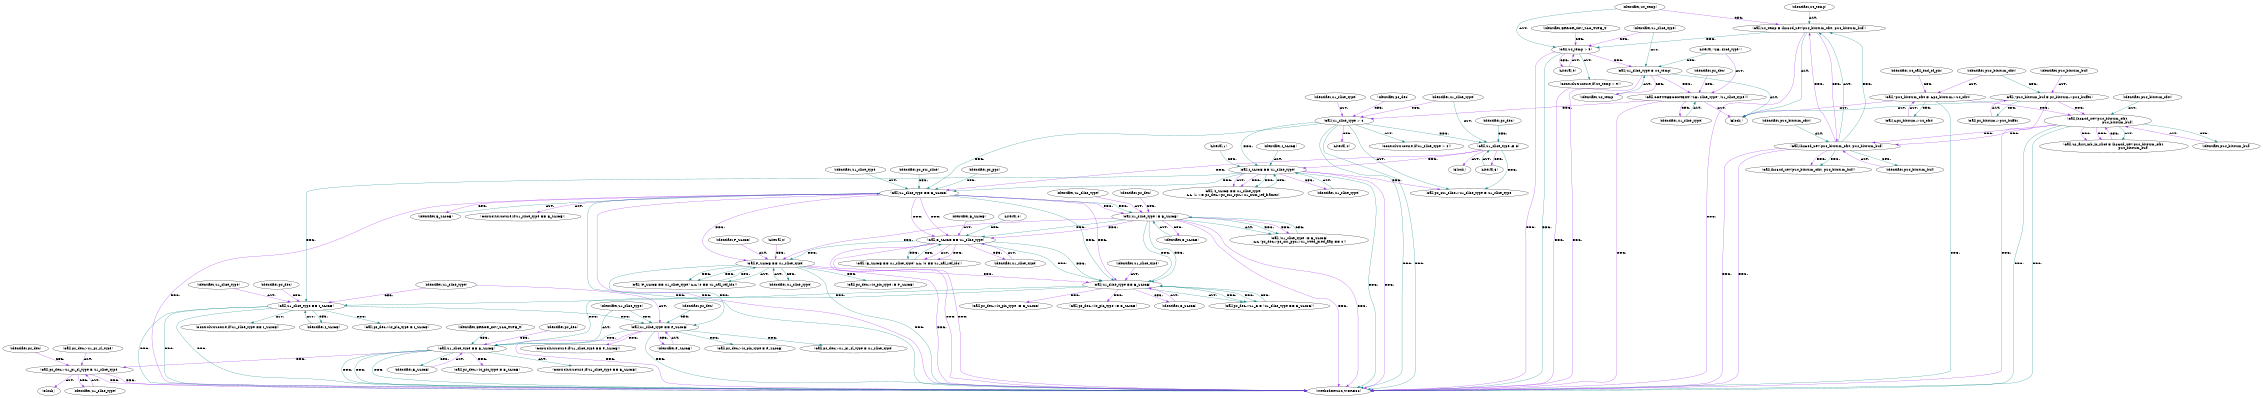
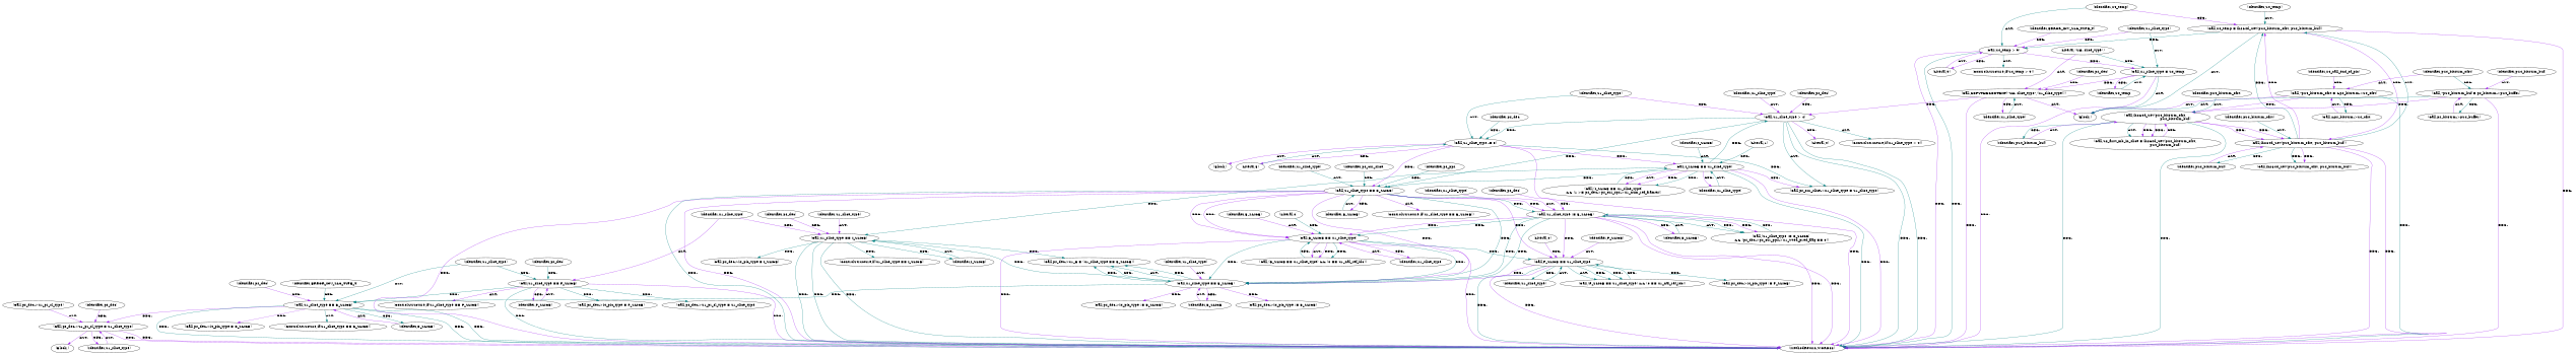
  digraph {
    edge [color=purple]
    n1 [label="(Call,ps_dec->u1_pr_sl_type = u1_slice_type)"]
    n2 [label="(Block,)"]
    n3 [label="(Identifier,u1_slice_type)"]
    n4 [label="(MethodReturn,WORD32)"]
    n5 [label="(Call,u1_slice_type == B_SLICE)"]
    n6 [label="(Call,ps_dec->i4_pic_type = B_SLICE)"]
    n7 [label="(ControlStructure,if(u1_slice_type == B_SLICE))"]
    n8 [label="(Identifier,B_SLICE)"]
    n9 [label="(Call,u1_slice_type == P_SLICE)"]
    n10 [label="(Call,ps_dec->i4_pic_type = P_SLICE)"]
    n11 [label="(Call,ps_dec->u1_pr_sl_type = u1_slice_type)"]
    n12 [label="(Identifier,P_SLICE)"]
    n13 [label="(ControlStructure,if(u1_slice_type == P_SLICE))"]
    n14 [label="(Call,u1_slice_type == I_SLICE)"]
    n15 [label="(ControlStructure,if(u1_slice_type == I_SLICE))"]
    n16 [label="(Identifier,I_SLICE)"]
    n17 [label="(Call,ps_dec->i4_pic_type = I_SLICE)"]
    n18 [label="(Call,u1_slice_type == B_SLICE)"]
    n19 [label="(Call,ps_dec->i4_pic_type != B_SLICE)"]
    n20 [label="(Call,ps_dec->i4_pic_type != B_SLICE)"]
    n21 [label="(Identifier,B_SLICE)"]
    n22 [label="(Call,ps_dec->u1_B = (u1_slice_type == B_SLICE))"]
    n23 [label="(Call,P_SLICE == u1_slice_type)"]
    n24 [label="(Identifier,u1_slice_type)"]
    n25 [label="(Call,(P_SLICE == u1_slice_type) && (0 == u1_nal_ref_idc))"]
    n26 [label="(Call,ps_dec->i4_pic_type != P_SLICE)"]
    n27 [label="(Call,B_SLICE == u1_slice_type)"]
    n28 [label="(Call,(B_SLICE == u1_slice_type) && (0 == u1_nal_ref_idc))"]
    n29 [label="(Identifier,u1_slice_type)"]
    n30 [label="(Call,u1_slice_type == B_SLICE)"]
    n31 [label="(Call,u1_slice_type != B_SLICE)"]
    n32 [label="(Identifier,B_SLICE)"]
    n33 [label="(ControlStructure,if(u1_slice_type == B_SLICE))"]
    n34 [label="(Identifier,B_SLICE)"]
    n35 [label="(Call,(u1_slice_type != B_SLICE)\n && (ps_dec->ps_cur_pps->u1_wted_pred_flag == 0))"]
    n36 [label="(Call,u1_slice_type > 4)"]
    n37 [label="(Call,u1_slice_type -= 5)"]
    n38 [label="(Call,I_SLICE == u1_slice_type)"]
    n39 [label="(Call,ps_cur_slice->u1_slice_type = u1_slice_type)"]
    n40 [label="(Literal,4)"]
    n41 [label="(ControlStructure,if(u1_slice_type > 4))"]
    n42 [label="(Block,)"]
    n43 [label="(Literal,5)"]
    n44 [label="(Call,(I_SLICE == u1_slice_type)\n && (1 >= ps_dec->ps_cur_sps->u1_num_ref_frames))"]
    n45 [label="(Identifier,u1_slice_type)"]
    n46 [label="(Call,COPYTHECONTEXT(\"SH: slice_type\",(u1_slice_type)))"]
    n47 [label="(Block,)"]
    n48 [label="(Identifier,u1_slice_type)"]
    n49 [label="(Call,u1_slice_type = u4_temp)"]
    n50 [label="(Identifier,u4_temp)"]
    n51 [label="(Call,u4_temp > 9)"]
    n52 [label="(Literal,9)"]
    n53 [label="(ControlStructure,if(u4_temp > 9))"]
    n54 [label="(Call,u4_temp = ih264d_uev(pu4_bitstrm_ofst, pu4_bitstrm_buf))"]
    n55 [label="(Call,ih264d_uev(pu4_bitstrm_ofst, pu4_bitstrm_buf))"]
    n56 [label="(Identifier,pu4_bitstrm_buf)"]
    n57 [label="(Call,ih264d_uev(pu4_bitstrm_ofst, pu4_bitstrm_buf))"]
    n58 [label="(Call,ih264d_uev(pu4_bitstrm_ofst,\n                                     pu4_bitstrm_buf))"]
    n59 [label="(Call,u2_first_mb_in_slice = ih264d_uev(pu4_bitstrm_ofst,\n                                     pu4_bitstrm_buf))"]
    n60 [label="(Identifier,pu4_bitstrm_buf)"]
    n61 [label="(Call,*pu4_bitstrm_ofst = &ps_bitstrm->u4_ofst)"]
    n62 [label="(Call,&ps_bitstrm->u4_ofst)"]
    n63 [label="(Call,*pu4_bitstrm_buf = ps_bitstrm->pu4_buffer)"]
    n64 [label="(Call,ps_bitstrm->pu4_buffer)"]
    n65 [label="(Identifier,u4_temp)"]
    n66 [label="(Call,ps_dec->u1_pr_sl_type)"]
    n67 [label="(Identifier,ps_dec)"]
    n68 [label="(Identifier,ps_dec)"]
    n69 [label="(Identifier,P_SLICE)"]
    n70 [label="(Identifier,ps_dec)"]
    n71 [label="(Identifier,u1_slice_type)"]
    n72 [label="(Identifier,I_SLICE)"]
    n73 [label="(Identifier,u1_slice_type)"]
    n74 [label="(Identifier,ps_dec)"]
    n75 [label="(Identifier,pu4_bitstrm_ofst)"]
    n76 [label="(Identifier,u1_slice_type)"]
    n77 [label="(Literal,0)"]
    n78 [label="(Identifier,ERROR_INV_SLC_TYPE_T)"]
    n79 [label="(Identifier,u4_call_end_of_pic)"]
    n80 [label="(Identifier,ps_cur_slice)"]
    n81 [label="(Identifier,ERROR_INV_SLC_TYPE_T)"]
    n82 [label="(Identifier,ps_dec)"]
    n83 [label="(Identifier,B_SLICE)"]
    n84 [label="(Identifier,u1_slice_type)"]
    n85 [label="(Identifier,ps_dec)"]
    n86 [label="(Identifier,ps_pps)"]
    n87 [label="(Literal,0)"]
    n88 [label="(Identifier,u1_slice_type)"]
    n89 [label="(Identifier,u4_temp)"]
    n90 [label="(Identifier,u1_slice_type)"]
    n91 [label="(Identifier,ps_dec)"]
    n92 [label="(Identifier,pu4_bitstrm_ofst)"]
    n93 [label="(Identifier,u1_slice_type)"]
    n94 [label="(Identifier,ps_dec)"]
    n95 [label="(Identifier,pu4_bitstrm_ofst)"]
    n96 [label="(Literal,1)"]
    n97 [label="(Identifier,u1_slice_type)"]
    n98 [label="(Identifier,pu4_bitstrm_buf)"]
    n99 [label="(Literal,\"SH: slice_type\")"]
    n100 [label="(Identifier,u1_slice_type)"]
    n1 -> n2 [label="AST: "]
    n1 -> n3 [label="CFG: "]
    n1 -> n4 [label="DDG: "]
    n1 -> n4 [label="DDG: "]
    n3 -> n1 [label="AST: "]
    n5 -> n1 [label="DDG: "]
    n5 -> n4 [color=teal label="DDG: "]
    n5 -> n4 [color=teal label="DDG: "]
    n5 -> n4 [color=teal label="DDG: "]
    n5 -> n6 [label="DDG: "]
    n5 -> n7 [color=teal label="AST: "]
    n5 -> n8 [color=teal label="CFG: "]
    n8 -> n5 [label="AST: "]
    n9 -> n4 [label="DDG: "]
    n9 -> n4 [color=teal label="DDG: "]
    n9 -> n5 [color=teal label="DDG: "]
    n9 -> n10 [color=teal label="DDG: "]
    n9 -> n11 [color=teal label="DDG: "]
    n9 -> n12 [label="CFG: "]
-   n9 -> n13 [label="DDG: "]
+   n9 -> n13 [label="AST: "]
    n12 -> n9 [label="AST: "]
    n14 -> n4 [color=teal label="DDG: "]
    n14 -> n4 [color=teal label="DDG: "]
    n14 -> n4 [color=teal label="DDG: "]
-   n14 -> n9 [color=teal label="DDG: "]
-   n14 -> n15 [color=teal label="AST: "]
+   n14 -> n22 [color=teal label="DDG: "]
+   n14 -> n15 [color=teal label="DDG: "]
    n14 -> n16 [color=teal label="CFG: "]
    n14 -> n17 [color=teal label="DDG: "]
    n16 -> n14 [color=teal label="AST: "]
    n18 -> n5 [color=teal label="DDG: "]
    n18 -> n14 [color=teal label="DDG: "]
    n18 -> n19 [label="DDG: "]
    n18 -> n20 [label="DDG: "]
    n18 -> n21 [label="CFG: "]
    n18 -> n22 [color=teal label="AST: "]
    n18 -> n22 [color=teal label="DDG: "]
    n18 -> n22 [color=teal label="DDG: "]
    n21 -> n18 [label="AST: "]
    n22 -> n18 [color=teal label="CFG: "]
    n23 -> n4 [color=teal label="DDG: "]
    n23 -> n4 [label="DDG: "]
-   n23 -> n9 [color=teal label="DDG: "]
    n23 -> n18 [label="DDG: "]
    n23 -> n24 [color=teal label="CFG: "]
    n23 -> n25 [color=teal label="AST: "]
    n23 -> n25 [color=teal label="DDG: "]
    n23 -> n25 [color=teal label="DDG: "]
    n23 -> n26 [color=teal label="DDG: "]
    n24 -> n23 [color=teal label="AST: "]
    n25 -> n23 [color=teal label="CFG: "]
    n27 -> n4 [label="DDG: "]
    n27 -> n4 [label="DDG: "]
    n27 -> n18 [color=teal label="DDG: "]
    n27 -> n18 [color=teal label="DDG: "]
    n27 -> n23 [color=teal label="DDG: "]
    n27 -> n28 [label="AST: "]
    n27 -> n28 [label="DDG: "]
    n27 -> n28 [color=teal label="DDG: "]
    n27 -> n29 [label="CFG: "]
    n28 -> n27 [color=teal label="CFG: "]
    n29 -> n27 [label="AST: "]
    n30 -> n4 [label="DDG: "]
    n30 -> n4 [color=teal label="DDG: "]
    n30 -> n4 [label="DDG: "]
    n30 -> n18 [label="DDG: "]
    n30 -> n18 [color=teal label="DDG: "]
    n30 -> n23 [label="DDG: "]
    n30 -> n27 [label="DDG: "]
    n30 -> n27 [label="DDG: "]
    n30 -> n31 [label="DDG: "]
    n30 -> n31 [color=teal label="DDG: "]
    n30 -> n32 [label="CFG: "]
    n30 -> n33 [label="AST: "]
    n31 -> n4 [label="DDG: "]
    n31 -> n4 [label="DDG: "]
    n31 -> n18 [color=teal label="DDG: "]
    n31 -> n18 [color=teal label="DDG: "]
    n31 -> n23 [label="DDG: "]
    n31 -> n27 [color=teal label="DDG: "]
    n31 -> n27 [label="DDG: "]
    n31 -> n34 [label="CFG: "]
    n31 -> n35 [color=teal label="AST: "]
    n31 -> n35 [color=teal label="DDG: "]
    n31 -> n35 [label="DDG: "]
    n32 -> n30 [color=teal label="AST: "]
    n34 -> n31 [color=teal label="AST: "]
    n35 -> n31 [color=teal label="CFG: "]
    n36 -> n4 [color=teal label="DDG: "]
    n36 -> n4 [color=teal label="DDG: "]
    n36 -> n30 [color=teal label="DDG: "]
    n36 -> n37 [color=teal label="DDG: "]
-   n36 -> n38 [color=teal label="DDG: "]
+   n38 -> n36 [color=teal label="DDG: "]
    n36 -> n39 [color=teal label="AST: "]
    n36 -> n40 [label="CFG: "]
    n36 -> n41 [color=teal label="AST: "]
-   n53 -> n4 [label="DDG: "]
+   n37 -> n4 [label="DDG: "]
    n37 -> n30 [label="DDG: "]
    n37 -> n38 [label="DDG: "]
    n37 -> n39 [color=teal label="DDG: "]
    n37 -> n42 [label="AST: "]
    n37 -> n43 [label="CFG: "]
    n38 -> n4 [color=teal label="DDG: "]
    n38 -> n4 [label="DDG: "]
    n38 -> n14 [color=teal label="DDG: "]
    n38 -> n30 [color=teal label="DDG: "]
-   n38 -> n39 [label="DDG: "]
+   n38 -> n39 [label="CFG: "]
    n38 -> n44 [label="AST: "]
    n38 -> n44 [label="DDG: "]
    n38 -> n44 [color=teal label="DDG: "]
    n38 -> n45 [label="CFG: "]
    n43 -> n37 [color=teal label="AST: "]
    n44 -> n38 [color=teal label="CFG: "]
    n45 -> n38 [color=teal label="AST: "]
    n46 -> n4 [label="DDG: "]
    n46 -> n36 [label="DDG: "]
    n46 -> n47 [label="AST: "]
    n46 -> n48 [label="CFG: "]
    n48 -> n46 [color=teal label="AST: "]
    n49 -> n4 [label="DDG: "]
    n49 -> n46 [label="DDG: "]
    n49 -> n47 [color=teal label="AST: "]
    n49 -> n50 [label="CFG: "]
    n50 -> n49 [color=teal label="AST: "]
    n51 -> n4 [label="DDG: "]
    n51 -> n4 [color=teal label="DDG: "]
    n51 -> n49 [label="DDG: "]
    n51 -> n52 [label="CFG: "]
    n51 -> n53 [color=teal label="AST: "]
    n52 -> n51 [label="AST: "]
    n54 -> n4 [label="DDG: "]
    n54 -> n47 [color=teal label="AST: "]
    n54 -> n51 [color=teal label="DDG: "]
    n54 -> n55 [label="CFG: "]
    n55 -> n4 [label="DDG: "]
    n55 -> n4 [label="DDG: "]
    n55 -> n54 [color=teal label="AST: "]
    n55 -> n54 [color=teal label="DDG: "]
    n55 -> n54 [label="DDG: "]
    n55 -> n56 [color=teal label="CFG: "]
    n55 -> n57 [label="DDG: "]
    n55 -> n57 [color=teal label="DDG: "]
    n56 -> n55 [label="AST: "]
    n58 -> n4 [color=teal label="DDG: "]
    n58 -> n4 [color=teal label="DDG: "]
    n58 -> n55 [label="DDG: "]
    n58 -> n55 [label="DDG: "]
    n58 -> n59 [color=teal label="AST: "]
    n58 -> n59 [label="DDG: "]
    n58 -> n59 [label="DDG: "]
    n58 -> n60 [color=teal label="CFG: "]
    n59 -> n58 [label="CFG: "]
    n60 -> n58 [label="AST: "]
    n61 -> n4 [color=teal label="DDG: "]
    n61 -> n47 [label="AST: "]
    n61 -> n58 [label="DDG: "]
    n61 -> n62 [color=teal label="CFG: "]
    n62 -> n61 [label="AST: "]
    n63 -> n4 [label="DDG: "]
    n63 -> n47 [color=teal label="AST: "]
    n63 -> n58 [label="DDG: "]
    n63 -> n64 [color=teal label="CFG: "]
    n64 -> n63 [label="AST: "]
    n65 -> n51 [color=teal label="AST: "]
    n65 -> n54 [label="CFG: "]
    n66 -> n1 [label="AST: "]
    n67 -> n36 [label="CFG: "]
    n68 -> n9 [color=teal label="CFG: "]
    n69 -> n23 [label="AST: "]
    n70 -> n14 [label="CFG: "]
    n71 -> n18 [label="AST: "]
    n72 -> n38 [color=teal label="AST: "]
    n73 -> n36 [label="CFG: "]
    n73 -> n37 [color=teal label="AST: "]
    n74 -> n46 [label="CFG: "]
    n75 -> n58 [color=teal label="AST: "]
    n76 -> n30 [color=teal label="AST: "]
    n77 -> n23 [label="CFG: "]
    n78 -> n5 [color=teal label="CFG: "]
    n79 -> n61 [label="CFG: "]
    n80 -> n30 [color=teal label="CFG: "]
    n81 -> n51 [label="CFG: "]
    n82 -> n5 [label="CFG: "]
    n83 -> n27 [label="AST: "]
    n84 -> n31 [label="AST: "]
    n85 -> n31 [label="CFG: "]
    n86 -> n30 [color=teal label="CFG: "]
    n87 -> n27 [color=teal label="CFG: "]
    n88 -> n5 [color=teal label="AST: "]
    n88 -> n9 [color=teal label="CFG: "]
    n89 -> n54 [color=teal label="AST: "]
    n90 -> n49 [color=teal label="AST: "]
    n90 -> n51 [label="CFG: "]
    n91 -> n37 [color=teal label="CFG: "]
    n92 -> n55 [color=teal label="AST: "]
    n93 -> n14 [label="AST: "]
    n94 -> n1 [label="CFG: "]
    n95 -> n61 [label="AST: "]
    n95 -> n63 [color=teal label="CFG: "]
    n96 -> n38 [color=teal label="CFG: "]
    n97 -> n36 [label="AST: "]
    n98 -> n63 [label="AST: "]
    n99 -> n46 [label="AST: "]
    n99 -> n49 [color=teal label="CFG: "]
    n100 -> n9 [label="AST: "]
    n100 -> n14 [label="CFG: "]
  }
